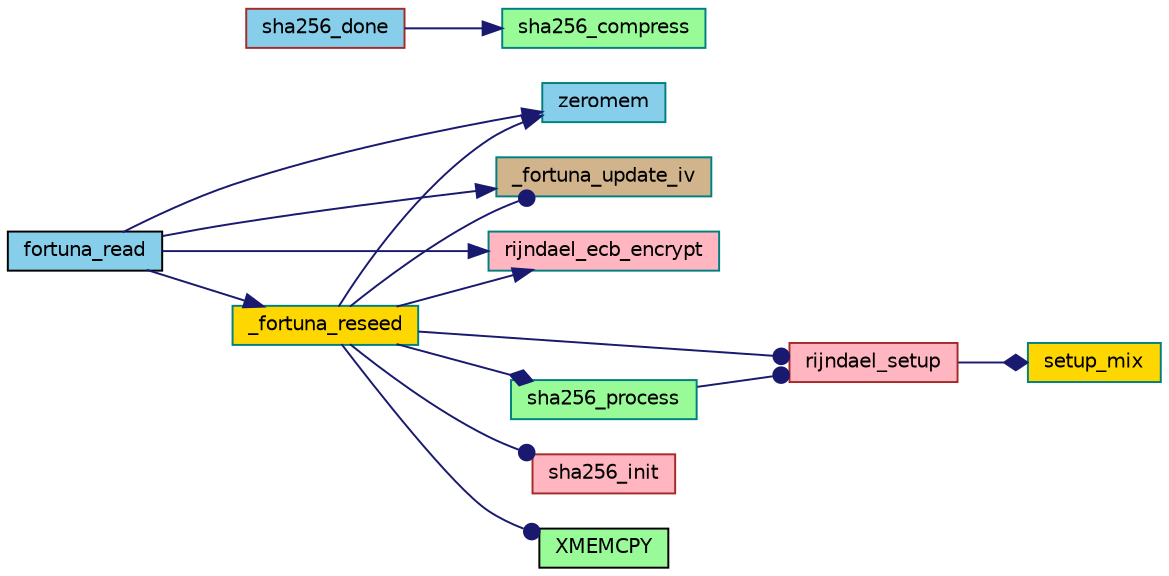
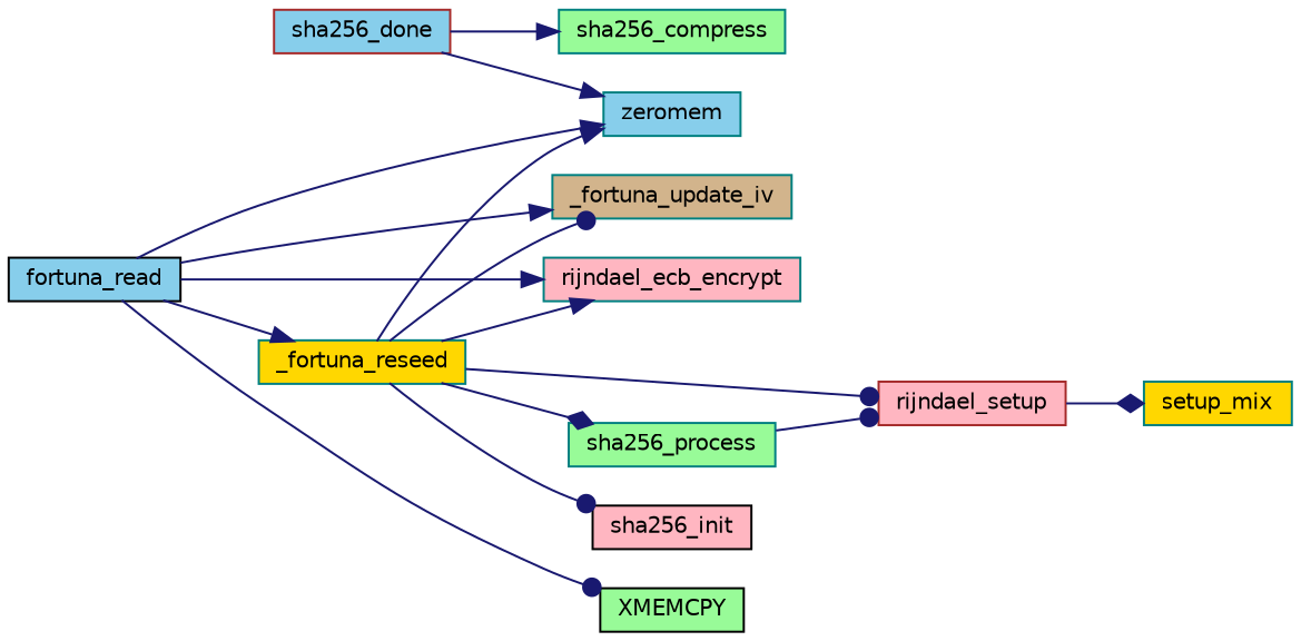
  digraph {
    rankdir=LR
    node [color=teal fillcolor=skyblue fontname=Helvetica fontsize=10 shape=record style=filled]
    edge [arrowhead=normal color=midnightblue fontname=Helvetica fontsize=10 labelfontname=Helvetica labelfontsize=10 style=solid]
    n1 [color=black fontcolor=black height=0.2 label=fortuna_read width=0.4]
    n2 [fillcolor=gold height=0.2 label=_fortuna_reseed width=0.4]
    n3 [fillcolor=tan height=0.2 label=_fortuna_update_iv width=0.4]
    n4 [height=0.2 label=zeromem width=0.4]
    n5 [fillcolor=lightpink height=0.2 label=rijndael_ecb_encrypt width=0.4]
    n6 [color=black fillcolor=palegreen height=0.2 label=XMEMCPY width=0.4]
    n7 [color=brown fillcolor=lightpink height=0.2 label=rijndael_setup width=0.4]
-   n8 [color=brown fillcolor=lightpink height=0.2 label=sha256_init width=0.4]
+   n8 [color=black fillcolor=lightpink height=0.2 label=sha256_init width=0.4]
    n9 [fillcolor=palegreen height=0.2 label=sha256_process width=0.4]
    n10 [fillcolor=gold height=0.2 label=setup_mix width=0.4]
    n11 [color=brown height=0.2 label=sha256_done width=0.4]
    n12 [fillcolor=palegreen height=0.2 label=sha256_compress width=0.4]
    n1 -> n2
    n1 -> n3
    n1 -> n4
    n1 -> n5
-   n2 -> n6 [arrowhead=dot]
+   n1 -> n6 [arrowhead=dot]
    n2 -> n3 [arrowhead=dot]
    n2 -> n4
    n2 -> n5
    n2 -> n7 [arrowhead=dot]
    n2 -> n8 [arrowhead=dot]
    n2 -> n9 [arrowhead=diamond]
    n7 -> n10 [arrowhead=diamond]
    n9 -> n7 [arrowhead=dot]
+   n11 -> n4
    n11 -> n12
  }
